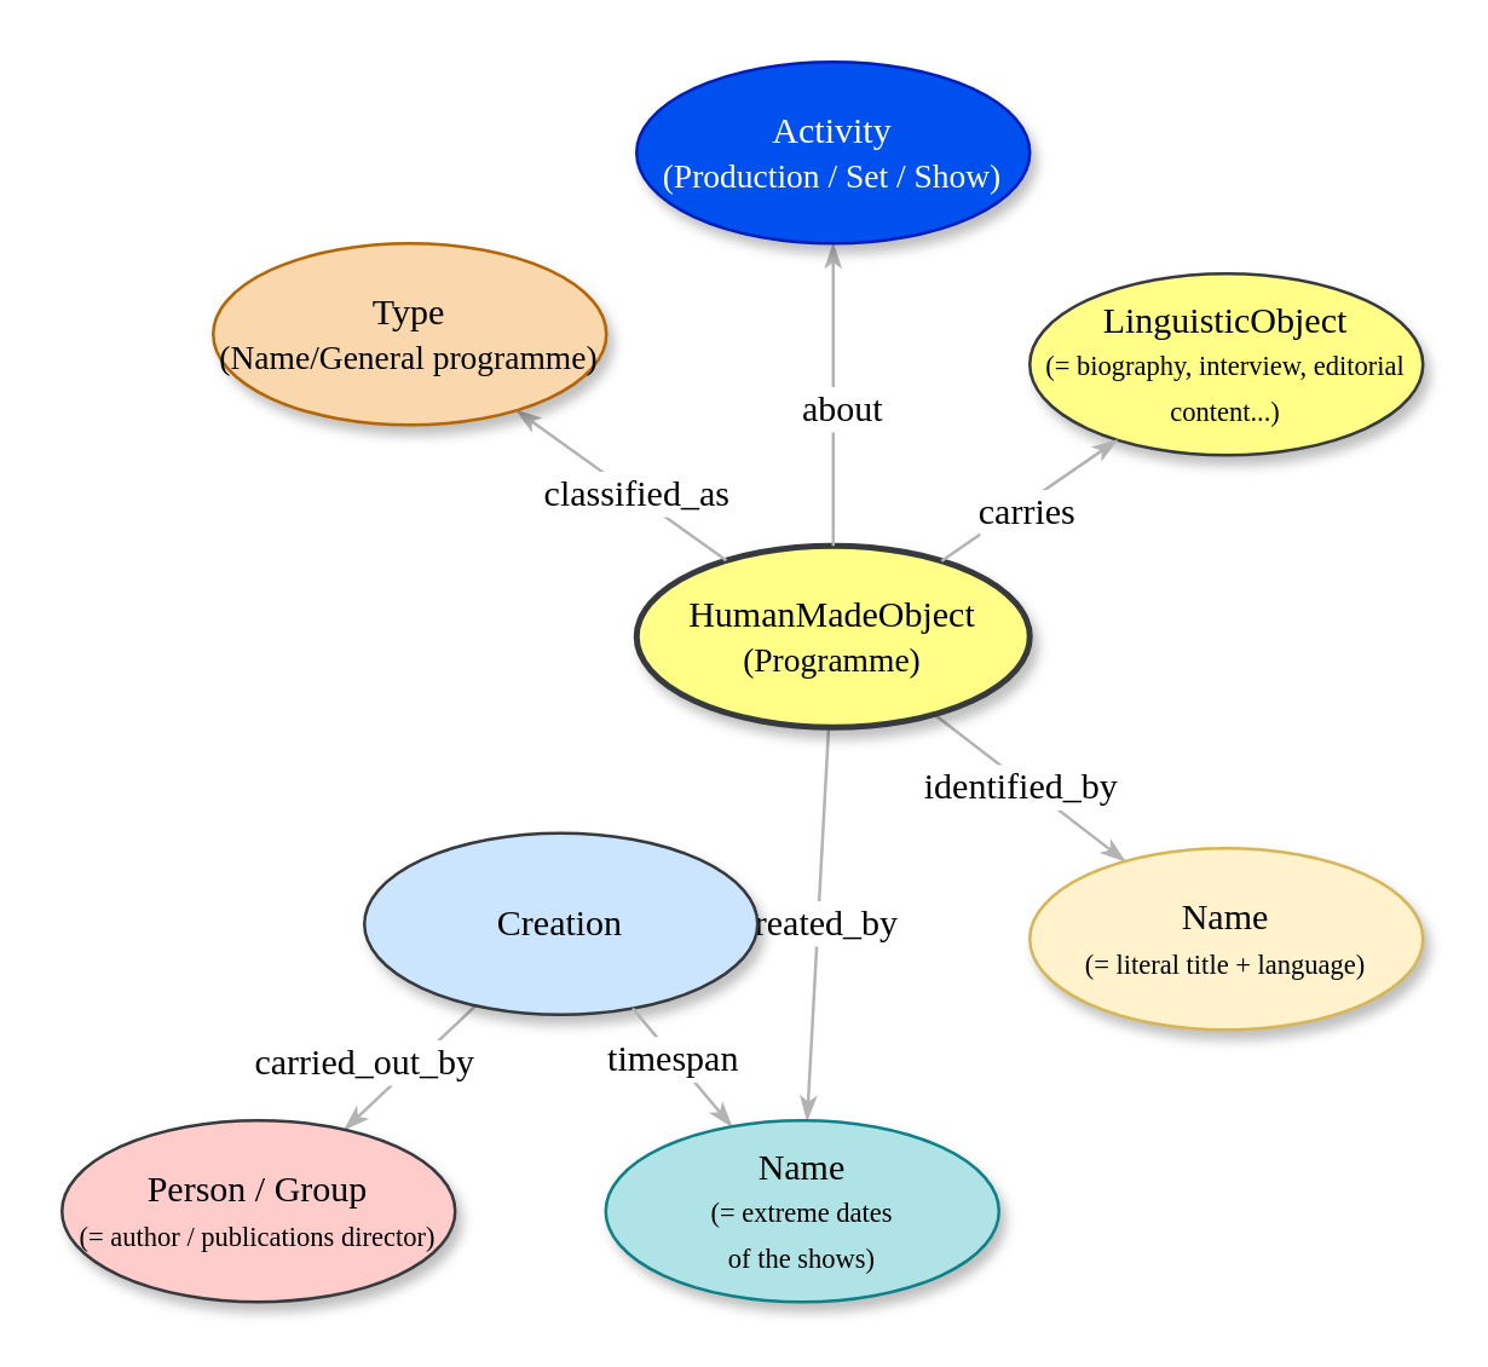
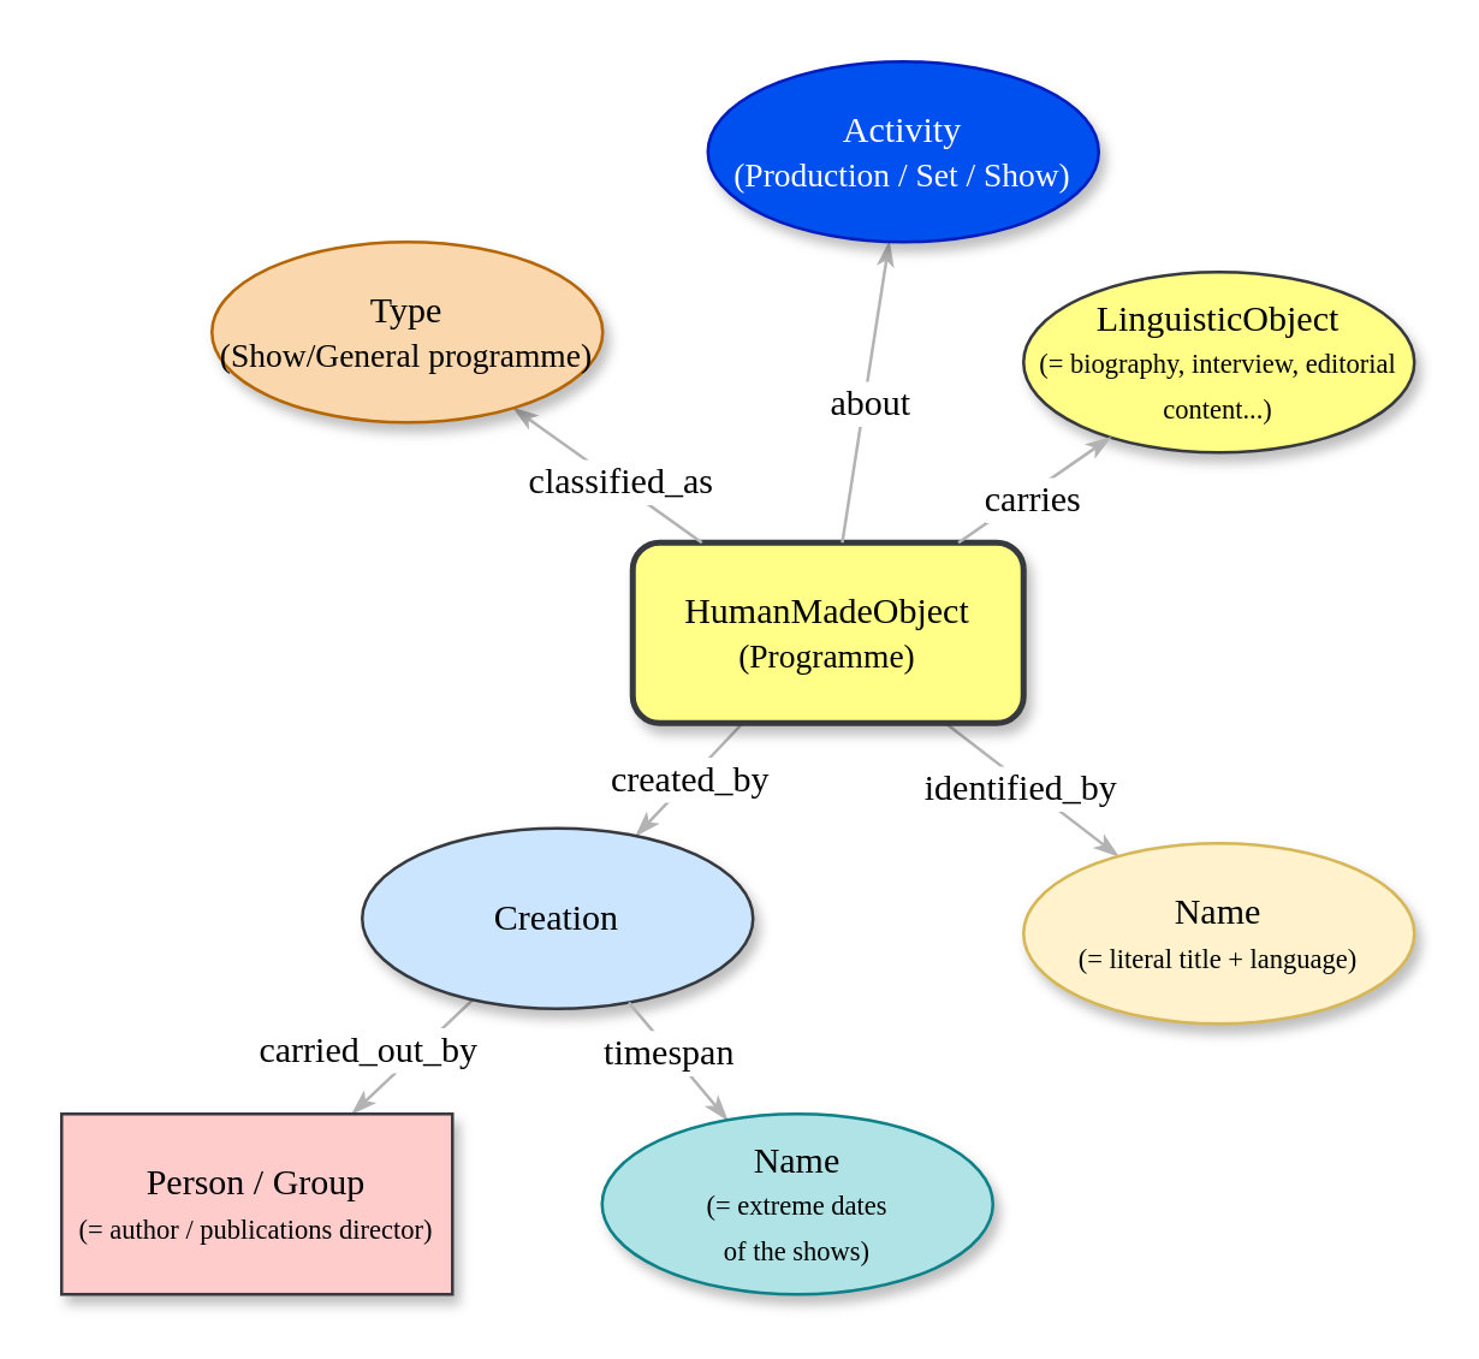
  <mxCell id="0" />
  <mxCell id="1" parent="0" />
  <mxCell id="2" style="edgeStyle=none;rounded=1;html=1;labelBackgroundColor=#FFFFFF;startArrow=none;startFill=0;startSize=5;endArrow=classicThin;endFill=1;endSize=5;jettySize=auto;orthogonalLoop=1;strokeColor=#B3B3B3;strokeWidth=1;fontFamily=Verdana;fontSize=12" parent="1" source="5" target="6" edge="1"><mxGeometry relative="1" as="geometry" /></mxCell>
  <mxCell id="3" value="&lt;font style=&quot;font-size: 12px;&quot; face=&quot;Verdana&quot;&gt;identified_by&lt;/font&gt;" style="edgeLabel;html=1;align=center;verticalAlign=middle;resizable=0;points=[];labelBackgroundColor=#FFFFFF;" parent="2" vertex="1" connectable="0"><mxGeometry x="-0.08" y="-2" relative="1" as="geometry"><mxPoint as="offset" /></mxGeometry></mxCell>
- <mxCell id="4" value="created_by" style="edgeStyle=none;rounded=1;html=1;labelBackgroundColor=#FFFFFF;startArrow=none;startFill=0;startSize=5;endArrow=classicThin;endFill=1;endSize=5;jettySize=auto;orthogonalLoop=1;strokeColor=#B3B3B3;strokeWidth=1;fontFamily=Verdana;fontSize=12;" parent="1" source="5" target="22" edge="1"><mxGeometry relative="1" as="geometry" /></mxCell>
- <mxCell id="5" value="&lt;div&gt;&lt;span style=&quot;background-color: initial;&quot;&gt;HumanMadeObject&lt;/span&gt;&lt;/div&gt;&lt;div&gt;&lt;span style=&quot;font-size: 11px; background-color: initial;&quot;&gt;(Programme&lt;/span&gt;&lt;span style=&quot;font-size: 11px; background-color: initial;&quot;&gt;)&lt;/span&gt;&lt;/div&gt;" style="ellipse;whiteSpace=wrap;html=1;rounded=0;shadow=1;comic=0;labelBackgroundColor=none;strokeWidth=2;fontFamily=Verdana;fontSize=12;align=center;fillColor=#ffff88;strokeColor=#36393d;" parent="1" vertex="1"><mxGeometry x="210" y="180" width="130" height="60" as="geometry" /></mxCell>
+ <mxCell id="4" value="created_by" style="edgeStyle=none;rounded=1;html=1;labelBackgroundColor=#FFFFFF;startArrow=none;startFill=0;startSize=5;endArrow=classicThin;endFill=1;endSize=5;jettySize=auto;orthogonalLoop=1;strokeColor=#B3B3B3;strokeWidth=1;fontFamily=Verdana;fontSize=12" parent="1" source="5" target="9" edge="1"><mxGeometry relative="1" as="geometry" /></mxCell>
+ <mxCell id="5" value="&lt;div&gt;&lt;span style=&quot;background-color: initial;&quot;&gt;HumanMadeObject&lt;/span&gt;&lt;/div&gt;&lt;div&gt;&lt;span style=&quot;font-size: 11px; background-color: initial;&quot;&gt;(Programme&lt;/span&gt;&lt;span style=&quot;font-size: 11px; background-color: initial;&quot;&gt;)&lt;/span&gt;&lt;/div&gt;" style="whiteSpace=wrap;html=1;shadow=1;comic=0;labelBackgroundColor=none;strokeWidth=2;fontFamily=Verdana;fontSize=12;align=center;fillColor=#ffff88;strokeColor=#36393d;rounded=1;" parent="1" vertex="1"><mxGeometry x="210" y="180" width="130" height="60" as="geometry" /></mxCell>
  <mxCell id="6" value="&lt;span&gt;Name&lt;/span&gt;&lt;div&gt;&lt;span&gt;&lt;font style=&quot;font-size: 9px;&quot;&gt;(= literal title + language)&lt;/font&gt;&lt;/span&gt;&lt;/div&gt;" style="ellipse;whiteSpace=wrap;html=1;rounded=0;shadow=1;comic=0;labelBackgroundColor=none;strokeWidth=1;fontFamily=Verdana;fontSize=12;align=center;fillColor=#fff2cc;strokeColor=#d6b656;" parent="1" vertex="1"><mxGeometry x="340" y="280" width="130" height="60" as="geometry" /></mxCell>
  <mxCell id="7" value="" style="edgeStyle=none;rounded=1;html=1;labelBackgroundColor=none;startArrow=none;startFill=0;startSize=5;endArrow=classicThin;endFill=1;endSize=5;jettySize=auto;orthogonalLoop=1;strokeColor=#B3B3B3;strokeWidth=1;fontFamily=Verdana;fontSize=12" parent="1" source="9" target="10" edge="1"><mxGeometry relative="1" as="geometry" /></mxCell>
  <mxCell id="8" value="&lt;font style=&quot;font-size: 12px;&quot; face=&quot;Verdana&quot;&gt;carried_out_by&lt;/font&gt;" style="edgeLabel;html=1;align=center;verticalAlign=middle;resizable=0;points=[];" parent="7" vertex="1" connectable="0"><mxGeometry x="-0.034" y="3" relative="1" as="geometry"><mxPoint x="-18" y="-4" as="offset" /></mxGeometry></mxCell>
  <mxCell id="9" value="&lt;span&gt;Creation&lt;/span&gt;" style="ellipse;whiteSpace=wrap;html=1;rounded=0;shadow=1;comic=0;labelBackgroundColor=none;strokeWidth=1;fontFamily=Verdana;fontSize=12;align=center;fillColor=#cce5ff;strokeColor=#36393d;" parent="1" vertex="1"><mxGeometry x="120" y="275" width="130" height="60" as="geometry" /></mxCell>
- <mxCell id="10" value="&lt;span&gt;Person / Group&lt;/span&gt;&lt;div&gt;&lt;span&gt;&lt;font style=&quot;font-size: 9px;&quot;&gt;(= author / publications director)&lt;/font&gt;&lt;/span&gt;&lt;/div&gt;" style="ellipse;whiteSpace=wrap;html=1;rounded=0;shadow=1;comic=0;labelBackgroundColor=none;strokeWidth=1;fontFamily=Verdana;fontSize=12;align=center;fillColor=#ffcccc;strokeColor=#36393d;" parent="1" vertex="1"><mxGeometry x="20" y="370" width="130" height="60" as="geometry" /></mxCell>
+ <mxCell id="10" value="&lt;span&gt;Person / Group&lt;/span&gt;&lt;div&gt;&lt;span&gt;&lt;font style=&quot;font-size: 9px;&quot;&gt;(= author / publications director)&lt;/font&gt;&lt;/span&gt;&lt;/div&gt;" style="whiteSpace=wrap;html=1;shadow=1;comic=0;labelBackgroundColor=none;strokeWidth=1;fontFamily=Verdana;fontSize=12;align=center;fillColor=#ffcccc;strokeColor=#36393d;rounded=0;" parent="1" vertex="1"><mxGeometry x="20" y="370" width="130" height="60" as="geometry" /></mxCell>
  <mxCell id="11" value="" style="edgeStyle=none;rounded=1;html=1;labelBackgroundColor=#FFFFFF;startArrow=none;startFill=0;startSize=5;endArrow=classicThin;endFill=1;endSize=5;jettySize=auto;orthogonalLoop=1;strokeColor=#B3B3B3;strokeWidth=1;fontFamily=Verdana;fontSize=12;" parent="1" source="5" target="13" edge="1"><mxGeometry relative="1" as="geometry"><mxPoint x="570" y="350" as="sourcePoint" /></mxGeometry></mxCell>
  <mxCell id="12" value="&lt;font style=&quot;font-size: 12px;&quot; face=&quot;Verdana&quot;&gt;classified_as&lt;/font&gt;" style="edgeLabel;html=1;align=center;verticalAlign=middle;resizable=0;points=[];labelBackgroundColor=#FFFFFF;" parent="11" vertex="1" connectable="0"><mxGeometry x="-0.103" y="-1" relative="1" as="geometry"><mxPoint y="1" as="offset" /></mxGeometry></mxCell>
- <mxCell id="13" value="&lt;span&gt;Type&lt;/span&gt;&lt;div&gt;&lt;span&gt;&lt;font style=&quot;font-size: 11px;&quot;&gt;(Name/General programme)&lt;/font&gt;&lt;/span&gt;&lt;/div&gt;" style="ellipse;whiteSpace=wrap;html=1;rounded=0;shadow=1;comic=0;labelBackgroundColor=none;strokeWidth=1;fontFamily=Verdana;fontSize=12;align=center;fillColor=#fad7ac;strokeColor=#b46504;" parent="1" vertex="1"><mxGeometry x="70" y="80" width="130" height="60" as="geometry" /></mxCell>
+ <mxCell id="13" value="&lt;span&gt;Type&lt;/span&gt;&lt;div&gt;&lt;span&gt;&lt;font style=&quot;font-size: 11px;&quot;&gt;(Show/General programme)&lt;/font&gt;&lt;/span&gt;&lt;/div&gt;" style="ellipse;whiteSpace=wrap;html=1;rounded=0;shadow=1;comic=0;labelBackgroundColor=none;strokeWidth=1;fontFamily=Verdana;fontSize=12;align=center;fillColor=#fad7ac;strokeColor=#b46504;" parent="1" vertex="1"><mxGeometry x="70" y="80" width="130" height="60" as="geometry" /></mxCell>
  <mxCell id="14" value="&lt;span&gt;LinguisticObject&lt;/span&gt;&lt;div&gt;&lt;span&gt;&lt;font style=&quot;font-size: 9px;&quot;&gt;(= biography, interview, editorial content...)&lt;/font&gt;&lt;/span&gt;&lt;/div&gt;" style="ellipse;whiteSpace=wrap;html=1;rounded=0;shadow=1;comic=0;labelBackgroundColor=none;strokeWidth=1;fontFamily=Verdana;fontSize=12;align=center;fillColor=#ffff88;strokeColor=#36393d;" parent="1" vertex="1"><mxGeometry x="340" y="90" width="130" height="60" as="geometry" /></mxCell>
  <mxCell id="15" style="edgeStyle=none;rounded=1;html=1;labelBackgroundColor=#FFFFFF;startArrow=none;startFill=0;startSize=5;endArrow=classicThin;endFill=1;endSize=5;jettySize=auto;orthogonalLoop=1;strokeColor=#B3B3B3;strokeWidth=1;fontFamily=Verdana;fontSize=12" parent="1" source="5" target="14" edge="1"><mxGeometry relative="1" as="geometry"><mxPoint x="316" y="246" as="sourcePoint" /><mxPoint x="384" y="304" as="targetPoint" /></mxGeometry></mxCell>
  <mxCell id="16" value="&lt;font style=&quot;font-size: 12px;&quot; face=&quot;Verdana&quot;&gt;carries&lt;/font&gt;" style="edgeLabel;html=1;align=center;verticalAlign=middle;resizable=0;points=[];labelBackgroundColor=#FFFFFF;" parent="15" vertex="1" connectable="0"><mxGeometry x="-0.08" y="-2" relative="1" as="geometry"><mxPoint as="offset" /></mxGeometry></mxCell>
  <mxCell id="17" style="edgeStyle=none;rounded=1;html=1;labelBackgroundColor=#FFFFFF;startArrow=none;startFill=0;startSize=5;endArrow=classicThin;endFill=1;endSize=5;jettySize=auto;orthogonalLoop=1;strokeColor=#B3B3B3;strokeWidth=1;fontFamily=Verdana;fontSize=12" parent="1" source="5" target="19" edge="1"><mxGeometry relative="1" as="geometry"><mxPoint x="321" y="195" as="sourcePoint" /><mxPoint x="250" y="0" as="targetPoint" /></mxGeometry></mxCell>
  <mxCell id="18" value="&lt;font style=&quot;font-size: 12px;&quot; face=&quot;Verdana&quot;&gt;about&lt;/font&gt;" style="edgeLabel;html=1;align=center;verticalAlign=middle;resizable=0;points=[];labelBackgroundColor=#FFFFFF;" parent="17" vertex="1" connectable="0"><mxGeometry x="-0.08" y="-2" relative="1" as="geometry"><mxPoint as="offset" /></mxGeometry></mxCell>
- <mxCell id="19" value="&lt;span&gt;Activity&lt;/span&gt;&lt;div&gt;&lt;span&gt;&lt;font style=&quot;font-size: 11px;&quot;&gt;(Production / Set / Show)&lt;/font&gt;&lt;/span&gt;&lt;/div&gt;" style="ellipse;whiteSpace=wrap;html=1;rounded=0;shadow=1;comic=0;labelBackgroundColor=none;strokeWidth=1;fontFamily=Verdana;fontSize=12;align=center;fillColor=#0050ef;strokeColor=#001DBC;fontColor=#ffffff;" parent="1" vertex="1"><mxGeometry x="210" y="20" width="130" height="60" as="geometry" /></mxCell>
+ <mxCell id="19" value="&lt;span&gt;Activity&lt;/span&gt;&lt;div&gt;&lt;span&gt;&lt;font style=&quot;font-size: 11px;&quot;&gt;(Production / Set / Show)&lt;/font&gt;&lt;/span&gt;&lt;/div&gt;" style="ellipse;whiteSpace=wrap;html=1;rounded=0;shadow=1;comic=0;labelBackgroundColor=none;strokeWidth=1;fontFamily=Verdana;fontSize=12;align=center;fillColor=#0050ef;strokeColor=#001DBC;fontColor=#ffffff;" parent="1" vertex="1"><mxGeometry x="235" y="20" width="130" height="60" as="geometry" /></mxCell>
  <mxCell id="20" style="edgeStyle=none;rounded=1;html=1;labelBackgroundColor=none;startArrow=none;startFill=0;startSize=5;endArrow=classicThin;endFill=1;endSize=5;jettySize=auto;orthogonalLoop=1;strokeColor=#B3B3B3;strokeWidth=1;fontFamily=Verdana;fontSize=12" parent="1" source="9" target="22" edge="1"><mxGeometry relative="1" as="geometry"><mxPoint x="89.998" y="316.56" as="sourcePoint" /></mxGeometry></mxCell>
  <mxCell id="21" value="&lt;font face=&quot;Verdana&quot; style=&quot;font-size: 12px; background-color: rgb(255, 255, 255);&quot;&gt;timespan&lt;/font&gt;" style="edgeLabel;html=1;align=center;verticalAlign=middle;resizable=0;points=[];" parent="20" vertex="1" connectable="0"><mxGeometry x="-0.16" y="-1" relative="1" as="geometry"><mxPoint as="offset" /></mxGeometry></mxCell>
  <mxCell id="22" value="&lt;span&gt;Name&lt;/span&gt;&lt;div&gt;&lt;span&gt;&lt;font style=&quot;font-size: 9px;&quot;&gt;(= extreme dates&lt;/font&gt;&lt;/span&gt;&lt;/div&gt;&lt;div&gt;&lt;span&gt;&lt;font style=&quot;font-size: 9px;&quot;&gt;of the&amp;nbsp;&lt;/font&gt;&lt;/span&gt;&lt;span style=&quot;font-size: 9px; background-color: transparent; color: light-dark(rgb(0, 0, 0), rgb(255, 255, 255));&quot;&gt;shows)&lt;/span&gt;&lt;/div&gt;" style="ellipse;whiteSpace=wrap;html=1;rounded=0;shadow=1;comic=0;labelBackgroundColor=none;strokeWidth=1;fontFamily=Verdana;fontSize=12;align=center;fillColor=#b0e3e6;strokeColor=#0e8088;" parent="1" vertex="1"><mxGeometry x="199.8" y="370" width="130" height="60" as="geometry" /></mxCell>
